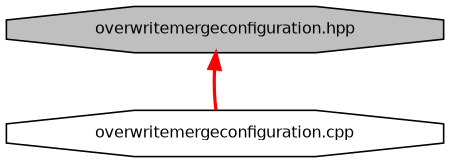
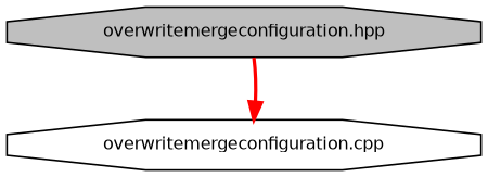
  digraph {
    node [color=black fontname=Helvetica fontsize=10 shape=octagon style=filled]
    n1 [fillcolor=grey75 fontcolor=black height=0.2 label="overwritemergeconfiguration.hpp" width=0.4]
    n2 [fillcolor=white height=0.2 label="overwritemergeconfiguration.cpp" width=0.4]
-   n1 -> n2 [color=red dir=back fontname=Helvetica fontsize=10 labelfontname=Helvetica labelfontsize=10 style=bold]
+   n2 -> n1 [color=red dir=back fontname=Helvetica fontsize=10 labelfontname=Helvetica labelfontsize=10 style=bold]
  }
